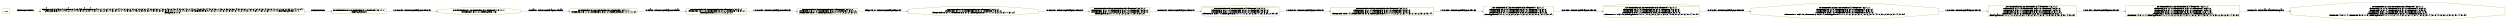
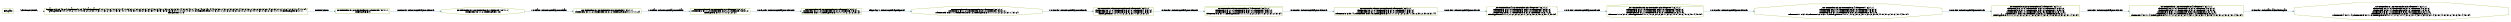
  digraph {
    nodesep=1.5
    ranksep=1.5
    rankdir=LR
    node [color="#99BF38" fontsize=12 penwidth=2 shape=box]
    edge [color="#006391" fontsize=12]
    n1 [label="xSquares = \{1,2,3,4,5,6,7\},ySquares = \{1,2,3,4,5\},mazeSquares = \{(1\|-\>1),(1\|-\>2),(1\|-\>3),(1\|-\>4),(1\|-\>5),(2\|-\>1),(2\|-\>2),(2\|-\>3),(2\|-\>4),(2\|-\>5),(3\|-\>1),(3\|-\>2),(3\|-\>3),(3\|-\>4),(3\|-\>5),(4\|-\>1),(4\|-\>2),(4\|-\>3),(4\|-\>4),(4\|-\>5),(5\|-\>1),(5\|-\>2),(5\|-\>3),(5\|-\>4),(5\|-\>5),(6\|-\>1),(6\|-\>2),(6\|-\>3),(6\|-\>4),(6\|-\>5),(7\|-\>1),(7\|-\>2),(7\|-\>3),(7\|-\>4),(7\|-\>5)\},\npathSquares = \{(1\|-\>1),(1\|-\>2),(1\|-\>4),(1\|-\>5),(2\|-\>2),(2\|-\>4),(3\|-\>1),(3\|-\>2),(3\|-\>4),(3\|-\>5),(4\|-\>1),(4\|-\>5),(5\|-\>1),(5\|-\>2),(5\|-\>3),(5\|-\>4),(5\|-\>5),(6\|-\>3),(6\|-\>5),(7\|-\>1),(7\|-\>2),(7\|-\>3),(7\|-\>5)\},internalWall = \{(1\|-\>3),(2\|-\>1),(2\|-\>3),(2\|-\>5),(3\|-\>3),(4\|-\>2),(4\|-\>3),(4\|-\>4),(6\|-\>1),(6\|-\>2),(6\|-\>4),(7\|-\>4)\},entranceSquare = (1\|-\>1),\nexitSquare = (1\|-\>5)" shape=note]
    n2 [label="currentXPostion = 1,currentYPostion = 1,robotRoute(1) = (1\|-\>1),\nvisitedSquares = \{\}"]
    n3 [label="currentXPostion = 1,currentYPostion = 2,robotRoute(1) = (1\|-\>1),\nrobotRoute(2) = (1\|-\>2),visitedSquares(1) = 1" shape=octagon]
    n4 [label="currentXPostion = 2,currentYPostion = 2,robotRoute(1) = (1\|-\>1),\nrobotRoute(2) = (1\|-\>2),robotRoute(3) = (2\|-\>2),visitedSquares = \{(1\|-\>1),(1\|-\>2)\}"]
    n5 [label="currentXPostion = 3,currentYPostion = 2,robotRoute(1) = (1\|-\>1),\nrobotRoute(2) = (1\|-\>2),robotRoute(3) = (2\|-\>2),robotRoute(4) = (3\|-\>2),\nvisitedSquares = \{(1\|-\>1),(1\|-\>2),(2\|-\>2)\}"]
    n6 [label="currentXPostion = 3,currentYPostion = 1,robotRoute(1) = (1\|-\>1),\nrobotRoute(2) = (1\|-\>2),robotRoute(3) = (2\|-\>2),robotRoute(4) = (3\|-\>2),\nrobotRoute(5) = (3\|-\>1),visitedSquares = \{(1\|-\>1),(1\|-\>2),(2\|-\>2),(3\|-\>2)\}"]
    n7 [label="currentXPostion = 5,currentYPostion = 2,robotRoute(1) = (1\|-\>1),\nrobotRoute(2) = (1\|-\>2),robotRoute(3) = (2\|-\>2),robotRoute(4) = (3\|-\>2),\nrobotRoute(5) = (3\|-\>1),robotRoute(6) = (5\|-\>2),visitedSquares = \{(1\|-\>1),(1\|-\>2),(2\|-\>2),(3\|-\>1),(3\|-\>2)\}" shape=octagon]
    n8 [label="currentXPostion = 5,currentYPostion = 3,robotRoute(1) = (1\|-\>1),\nrobotRoute(2) = (1\|-\>2),robotRoute(3) = (2\|-\>2),robotRoute(4) = (3\|-\>2),\nrobotRoute(5) = (3\|-\>1),robotRoute(6) = (5\|-\>2),robotRoute(7) = (5\|-\>3),\nvisitedSquares = \{(1\|-\>1),(1\|-\>2),(2\|-\>2),(3\|-\>1),(3\|-\>2),(5\|-\>2)\}" shape=note]
    n9 [label="currentXPostion = 5,currentYPostion = 4,robotRoute(1) = (1\|-\>1),\nrobotRoute(2) = (1\|-\>2),robotRoute(3) = (2\|-\>2),robotRoute(4) = (3\|-\>2),\nrobotRoute(5) = (3\|-\>1),robotRoute(6) = (5\|-\>2),robotRoute(7) = (5\|-\>3),\nrobotRoute(8) = (5\|-\>4),visitedSquares = \{(1\|-\>1),(1\|-\>2),(2\|-\>2),(3\|-\>1),(3\|-\>2),(5\|-\>2),(5\|-\>3)\}" shape=cylinder]
    n10 [label="currentXPostion = 5,currentYPostion = 5,robotRoute(1) = (1\|-\>1),\nrobotRoute(2) = (1\|-\>2),robotRoute(3) = (2\|-\>2),robotRoute(4) = (3\|-\>2),\nrobotRoute(5) = (3\|-\>1),robotRoute(6) = (5\|-\>2),robotRoute(7) = (5\|-\>3),\nrobotRoute(8) = (5\|-\>4),robotRoute(9) = (5\|-\>5),visitedSquares = \{(1\|-\>1),(1\|-\>2),(2\|-\>2),(3\|-\>1),(3\|-\>2),(5\|-\>2),(5\|-\>3),(5\|-\>4)\}"]
    n11 [label="currentXPostion = 4,currentYPostion = 5,robotRoute(1) = (1\|-\>1),\nrobotRoute(2) = (1\|-\>2),robotRoute(3) = (2\|-\>2),robotRoute(4) = (3\|-\>2),\nrobotRoute(5) = (3\|-\>1),robotRoute(6) = (5\|-\>2),robotRoute(7) = (5\|-\>3),\nrobotRoute(8) = (5\|-\>4),robotRoute(9) = (5\|-\>5),robotRoute(10) = (4\|-\>5),\nvisitedSquares = \{(1\|-\>1),(1\|-\>2),(2\|-\>2),(3\|-\>1),(3\|-\>2),(5\|-\>2),(5\|-\>3),(5\|-\>4),(5\|-\>5)\}" shape=note]
    n12 [label="currentXPostion = 3,currentYPostion = 5,robotRoute(1) = (1\|-\>1),\nrobotRoute(2) = (1\|-\>2),robotRoute(3) = (2\|-\>2),robotRoute(4) = (3\|-\>2),\nrobotRoute(5) = (3\|-\>1),robotRoute(6) = (5\|-\>2),robotRoute(7) = (5\|-\>3),\nrobotRoute(8) = (5\|-\>4),robotRoute(9) = (5\|-\>5),robotRoute(10) = (4\|-\>5),\nrobotRoute(11) = (3\|-\>5),visitedSquares = \{(1\|-\>1),(1\|-\>2),(2\|-\>2),(3\|-\>1),(3\|-\>2),(4\|-\>5),(5\|-\>2),(5\|-\>3),(5\|-\>4),(5\|-\>5)\}" shape=cylinder]
    n13 [label="currentXPostion = 3,currentYPostion = 4,robotRoute(1) = (1\|-\>1),\nrobotRoute(2) = (1\|-\>2),robotRoute(3) = (2\|-\>2),robotRoute(4) = (3\|-\>2),\nrobotRoute(5) = (3\|-\>1),robotRoute(6) = (5\|-\>2),robotRoute(7) = (5\|-\>3),\nrobotRoute(8) = (5\|-\>4),robotRoute(9) = (5\|-\>5),robotRoute(10) = (4\|-\>5),\nrobotRoute(11) = (3\|-\>5),robotRoute(12) = (3\|-\>4),visitedSquares = \{(1\|-\>1),(1\|-\>2),(2\|-\>2),(3\|-\>1),(3\|-\>2),(3\|-\>5),(4\|-\>5),(5\|-\>2),(5\|-\>3),(5\|-\>4),(5\|-\>5)\}" shape=octagon]
    n14 [label="currentXPostion = 2,currentYPostion = 4,robotRoute(1) = (1\|-\>1),\nrobotRoute(2) = (1\|-\>2),robotRoute(3) = (2\|-\>2),robotRoute(4) = (3\|-\>2),\nrobotRoute(5) = (3\|-\>1),robotRoute(6) = (5\|-\>2),robotRoute(7) = (5\|-\>3),\nrobotRoute(8) = (5\|-\>4),robotRoute(9) = (5\|-\>5),robotRoute(10) = (4\|-\>5),\nrobotRoute(11) = (3\|-\>5),robotRoute(12) = (3\|-\>4),robotRoute(13) = (2\|-\>4),\nvisitedSquares = \{(1\|-\>1),(1\|-\>2),(2\|-\>2),(3\|-\>1),(3\|-\>2),(3\|-\>4),(3\|-\>5),(4\|-\>5),(5\|-\>2),(5\|-\>3),(5\|-\>4),(5\|-\>5)\}"]
    n15 [label="currentXPostion = 1,currentYPostion = 4,robotRoute(1) = (1\|-\>1),\nrobotRoute(2) = (1\|-\>2),robotRoute(3) = (2\|-\>2),robotRoute(4) = (3\|-\>2),\nrobotRoute(5) = (3\|-\>1),robotRoute(6) = (5\|-\>2),robotRoute(7) = (5\|-\>3),\nrobotRoute(8) = (5\|-\>4),robotRoute(9) = (5\|-\>5),robotRoute(10) = (4\|-\>5),\nrobotRoute(11) = (3\|-\>5),robotRoute(12) = (3\|-\>4),robotRoute(13) = (2\|-\>4),\nrobotRoute(14) = (1\|-\>4),visitedSquares = \{(1\|-\>1),(1\|-\>2),(2\|-\>2),(2\|-\>4),(3\|-\>1),(3\|-\>2),(3\|-\>4),(3\|-\>5),(4\|-\>5),(5\|-\>2),(5\|-\>3),(5\|-\>4),(5\|-\>5)\}"]
    n16 [label="currentXPostion = 1,currentYPostion = 5,robotRoute(1) = (1\|-\>1),\nrobotRoute(2) = (1\|-\>2),robotRoute(3) = (2\|-\>2),robotRoute(4) = (3\|-\>2),\nrobotRoute(5) = (3\|-\>1),robotRoute(6) = (5\|-\>2),robotRoute(7) = (5\|-\>3),\nrobotRoute(8) = (5\|-\>4),robotRoute(9) = (5\|-\>5),robotRoute(10) = (4\|-\>5),\nrobotRoute(11) = (3\|-\>5),robotRoute(12) = (3\|-\>4),robotRoute(13) = (2\|-\>4),\nrobotRoute(14) = (1\|-\>4),robotRoute(15) = (1\|-\>5),visitedSquares = \{(1\|-\>1),(1\|-\>2),(1\|-\>4),(2\|-\>2),(2\|-\>4),(3\|-\>1),(3\|-\>2),(3\|-\>4),(3\|-\>5),(4\|-\>5),(5\|-\>2),(5\|-\>3),(5\|-\>4),(5\|-\>5)\}" shape=octagon]
-   n17 [label=root]
+   n17 [label=exitSquare]
    n1 -> n2 [label=INITIALISATION]
    n2 -> n3 [label="MoveNorth--\>Robot_successfully_moved_north"]
    n3 -> n4 [label="MoveEast--\>Robot_successfully_moved_east"]
    n4 -> n5 [label="MoveEast--\>Robot_successfully_moved_east"]
    n5 -> n6 [label="MoveSouth--\>Robot_successfully_moved_south"]
    n6 -> n7 [label="Teleport(5,2)--\>Robot_successfully_teleported"]
    n7 -> n8 [label="MoveNorth--\>Robot_successfully_moved_north"]
    n8 -> n9 [label="MoveNorth--\>Robot_successfully_moved_north"]
    n9 -> n10 [label="MoveNorth--\>Robot_successfully_moved_north"]
    n10 -> n11 [label="MoveWest--\>Robot_successfully_moved_west"]
    n11 -> n12 [label="MoveWest--\>Robot_successfully_moved_west"]
    n12 -> n13 [label="MoveSouth--\>Robot_successfully_moved_south"]
    n13 -> n14 [label="MoveWest--\>Robot_successfully_moved_west"]
    n14 -> n15 [label="MoveWest--\>Robot_successfully_moved_west"]
    n15 -> n16 [label="MoveNorth--\>Robot_has_reached_exit_square"]
    n17 -> n1 [color=black label=SETUP_CONSTANTS style=dotted]
  }
